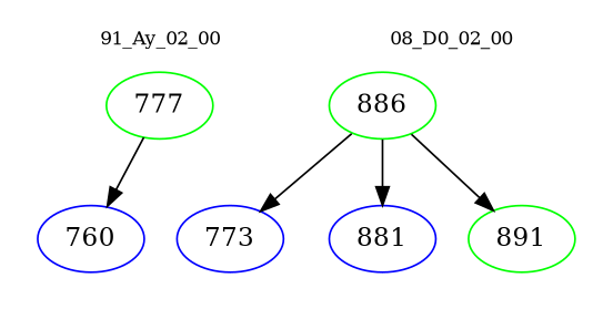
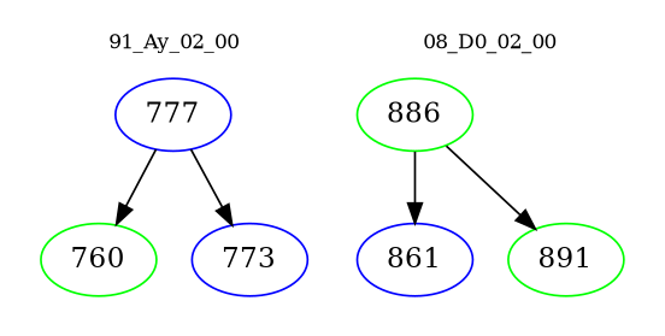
  digraph {
    node [color=green]
    edge [color=black]
-   n1 [label=777]
-   n2 [color=blue label=760]
+   n1 [color=blue label=777]
+   n2 [label=760]
    n3 [color=blue label=773]
    n4 [label=886]
-   n5 [color=blue label=881]
+   n5 [color=blue label=861]
    n6 [label=891]
    subgraph cluster_1 {
      color=white
      fontsize=10
      label="91_Ay_02_00"
      n1
      n2
      n3
    }
    subgraph cluster_2 {
      color=white
      fontsize=10
      label="08_D0_02_00"
      n4
      n5
      n6
    }
    n1 -> n2
-   n4 -> n3
+   n1 -> n3
    n4 -> n5
    n4 -> n6
  }
